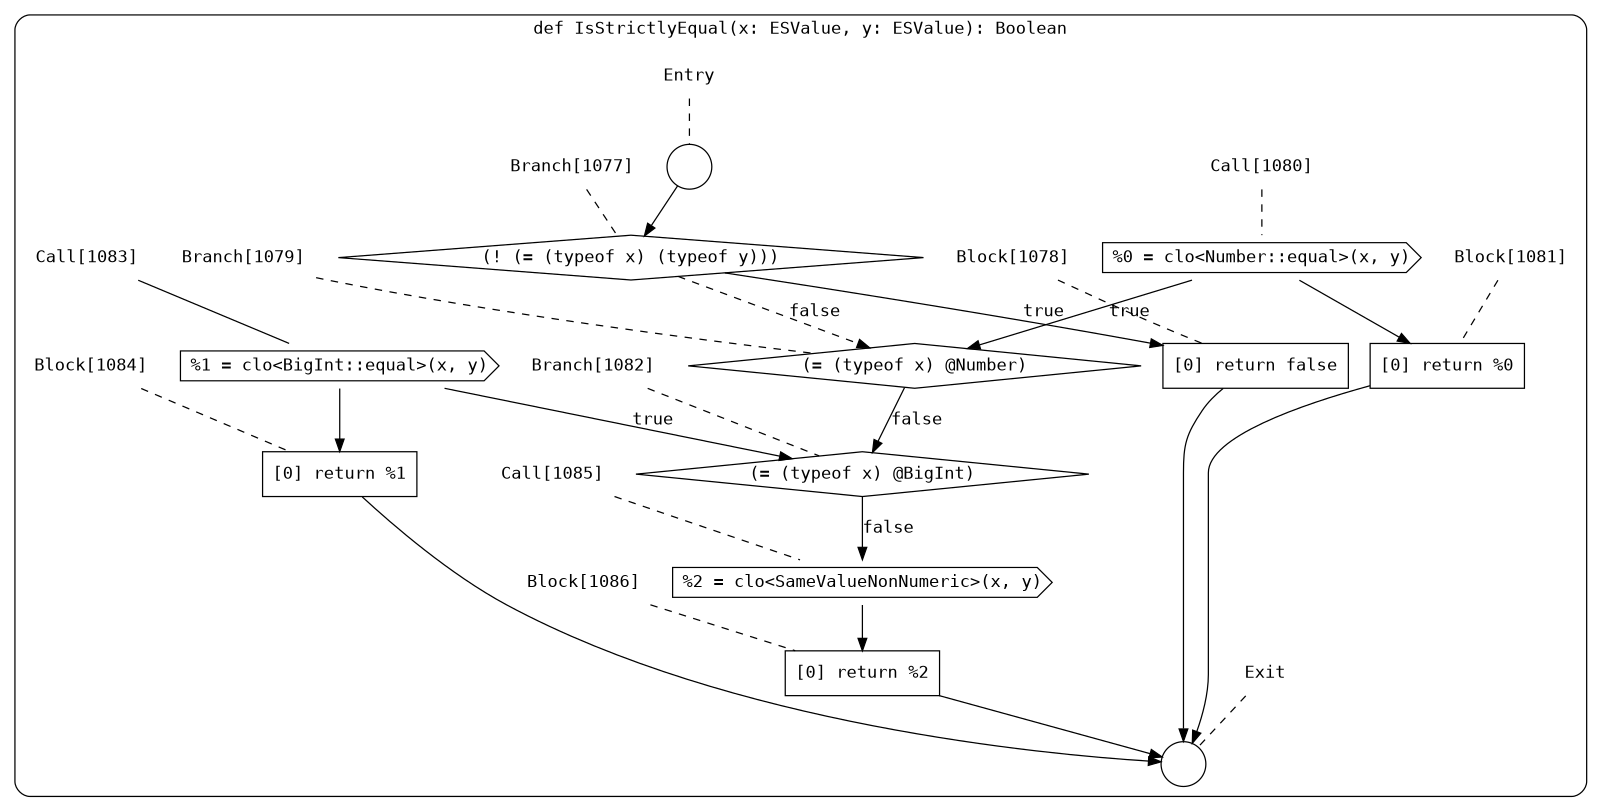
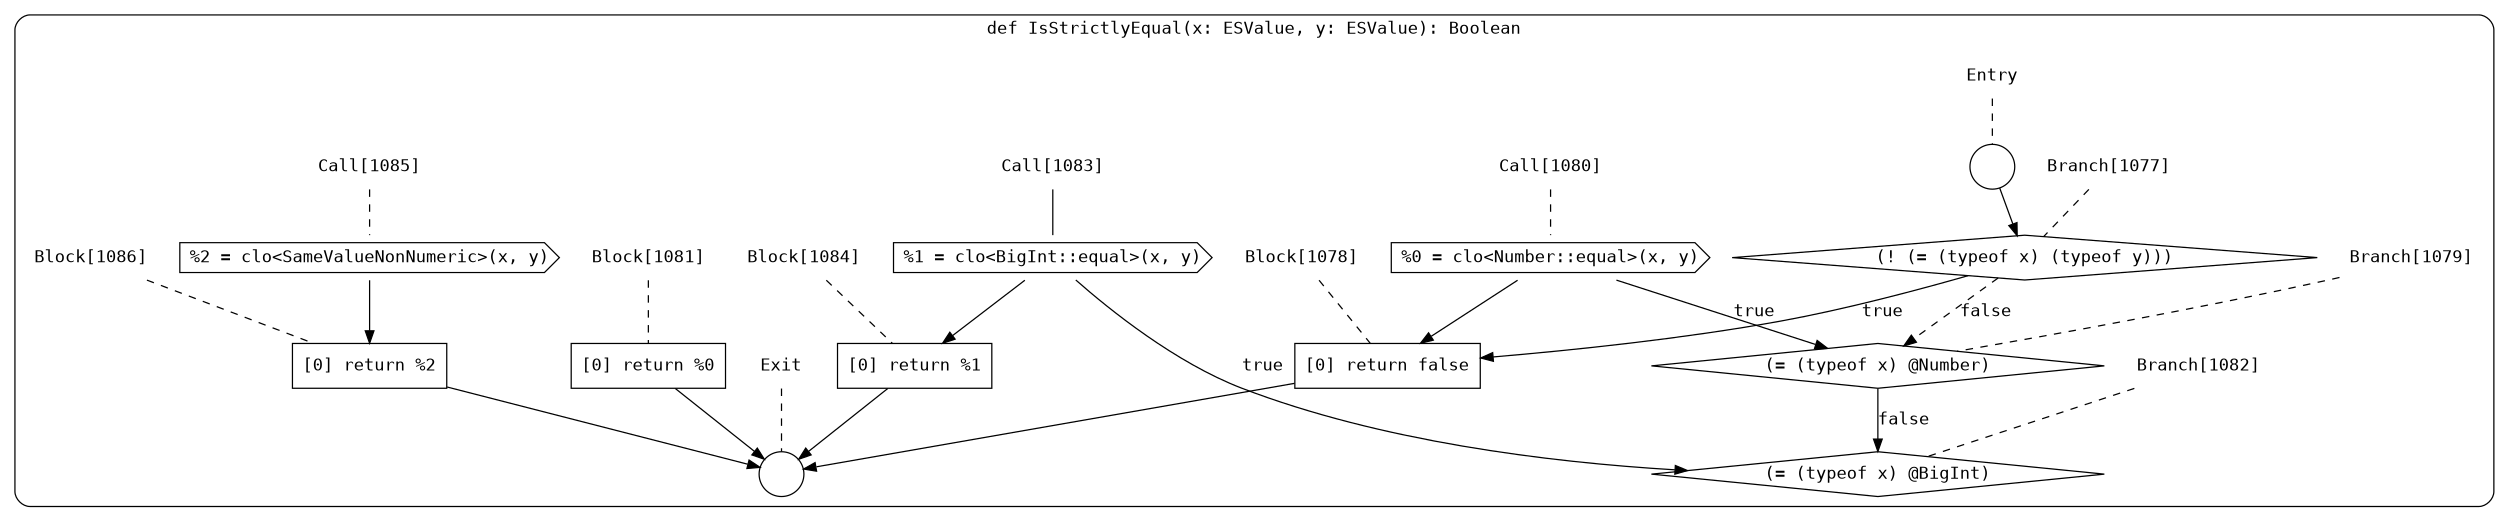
  digraph {
    fontname=Consolas
    node [fontname=Consolas shape=none]
    edge [color=black fontname=Consolas]
    n1 [label=<<font color="black">Entry</font>>]
    n2 [color=black fillcolor=white label=" " shape=circle style=filled]
    n3 [color=black fillcolor=white label=<<font color="black">(! (= (typeof x) (typeof y)))</font>> shape=diamond style=filled]
    n4 [color=black fillcolor=white label=<<font color="black">[0] return false<BR ALIGN="LEFT"/></font>> shape=box style=filled]
    n5 [color=black fillcolor=white label=<<font color="black">(= (typeof x) @Number)</font>> shape=diamond style=filled]
    n6 [label=<<font color="black">Exit</font>>]
    n7 [color=black fillcolor=white label=" " shape=circle style=filled]
    n8 [label=<<font color="black">Branch[1077]</font>>]
    n9 [color=black fillcolor=white label=<<font color="black">%0 = clo&lt;Number::equal&gt;(x, y)</font>> shape=cds style=filled]
    n10 [color=black fillcolor=white label=<<font color="black">(= (typeof x) @BigInt)</font>> shape=diamond style=filled]
    n11 [label=<<font color="black">Block[1078]</font>>]
    n12 [label=<<font color="black">Branch[1079]</font>>]
    n13 [color=black fillcolor=white label=<<font color="black">[0] return %0<BR ALIGN="LEFT"/></font>> shape=box style=filled]
    n14 [color=black fillcolor=white label=<<font color="black">%1 = clo&lt;BigInt::equal&gt;(x, y)</font>> shape=cds style=filled]
    n15 [color=black fillcolor=white label=<<font color="black">%2 = clo&lt;SameValueNonNumeric&gt;(x, y)</font>> shape=cds style=filled]
    n16 [label=<<font color="black">Call[1080]</font>>]
    n17 [label=<<font color="black">Branch[1082]</font>>]
    n18 [color=black fillcolor=white label=<<font color="black">[0] return %1<BR ALIGN="LEFT"/></font>> shape=box style=filled]
    n19 [color=black fillcolor=white label=<<font color="black">[0] return %2<BR ALIGN="LEFT"/></font>> shape=box style=filled]
    n20 [label=<<font color="black">Block[1081]</font>>]
    n21 [label=<<font color="black">Call[1083]</font>>]
    n22 [label=<<font color="black">Call[1085]</font>>]
    n23 [label=<<font color="black">Block[1084]</font>>]
    n24 [label=<<font color="black">Block[1086]</font>>]
    subgraph cluster_1 {
      label="def IsStrictlyEqual(x: ESValue, y: ESValue): Boolean"
      style=rounded
      n1
      n2
      n3
      n4
      n5
      n6
      n7
      n8
      n9
      n10
      n11
      n12
      n13
      n14
      n15
      n16
      n17
      n18
      n19
      n20
      n21
      n22
      n23
      n24
    }
    n1 -> n2 [arrowhead=none style=dashed]
    n2 -> n3
    n3 -> n4 [label=<<font color="black">true</font>>]
    n3 -> n5 [label=<<font color="black">false</font>> style=dashed]
    n4 -> n7
    n5 -> n10 [label=<<font color="black">false</font>>]
    n6 -> n7 [arrowhead=none style=dashed]
    n8 -> n3 [arrowhead=none style=dashed]
    n9 -> n5 [label=<<font color="black">true</font>>]
-   n9 -> n13
-   n10 -> n15 [label=<<font color="black">false</font>>]
+   n9 -> n4
    n11 -> n4 [arrowhead=none style=dashed]
    n12 -> n5 [arrowhead=none style=dashed]
    n13 -> n7
    n14 -> n10 [label=<<font color="black">true</font>>]
    n14 -> n18
    n15 -> n19
    n16 -> n9 [arrowhead=none style=dashed]
    n17 -> n10 [arrowhead=none style=dashed]
    n18 -> n7
    n19 -> n7
    n20 -> n13 [arrowhead=none style=dashed]
    n21 -> n14 [arrowhead=none style=solid]
    n22 -> n15 [arrowhead=none style=dashed]
    n23 -> n18 [arrowhead=none style=dashed]
    n24 -> n19 [arrowhead=none style=dashed]
  }
